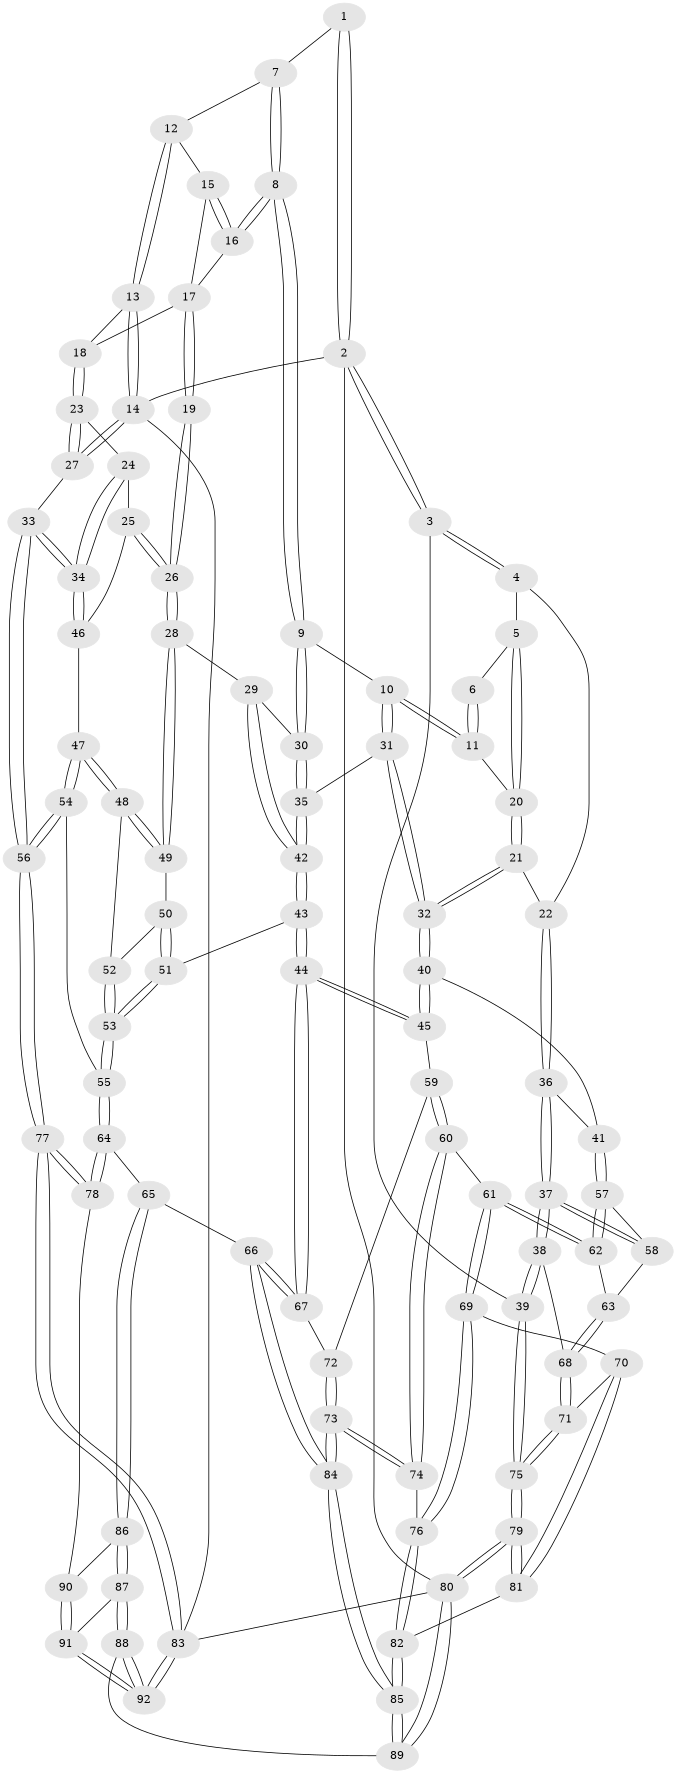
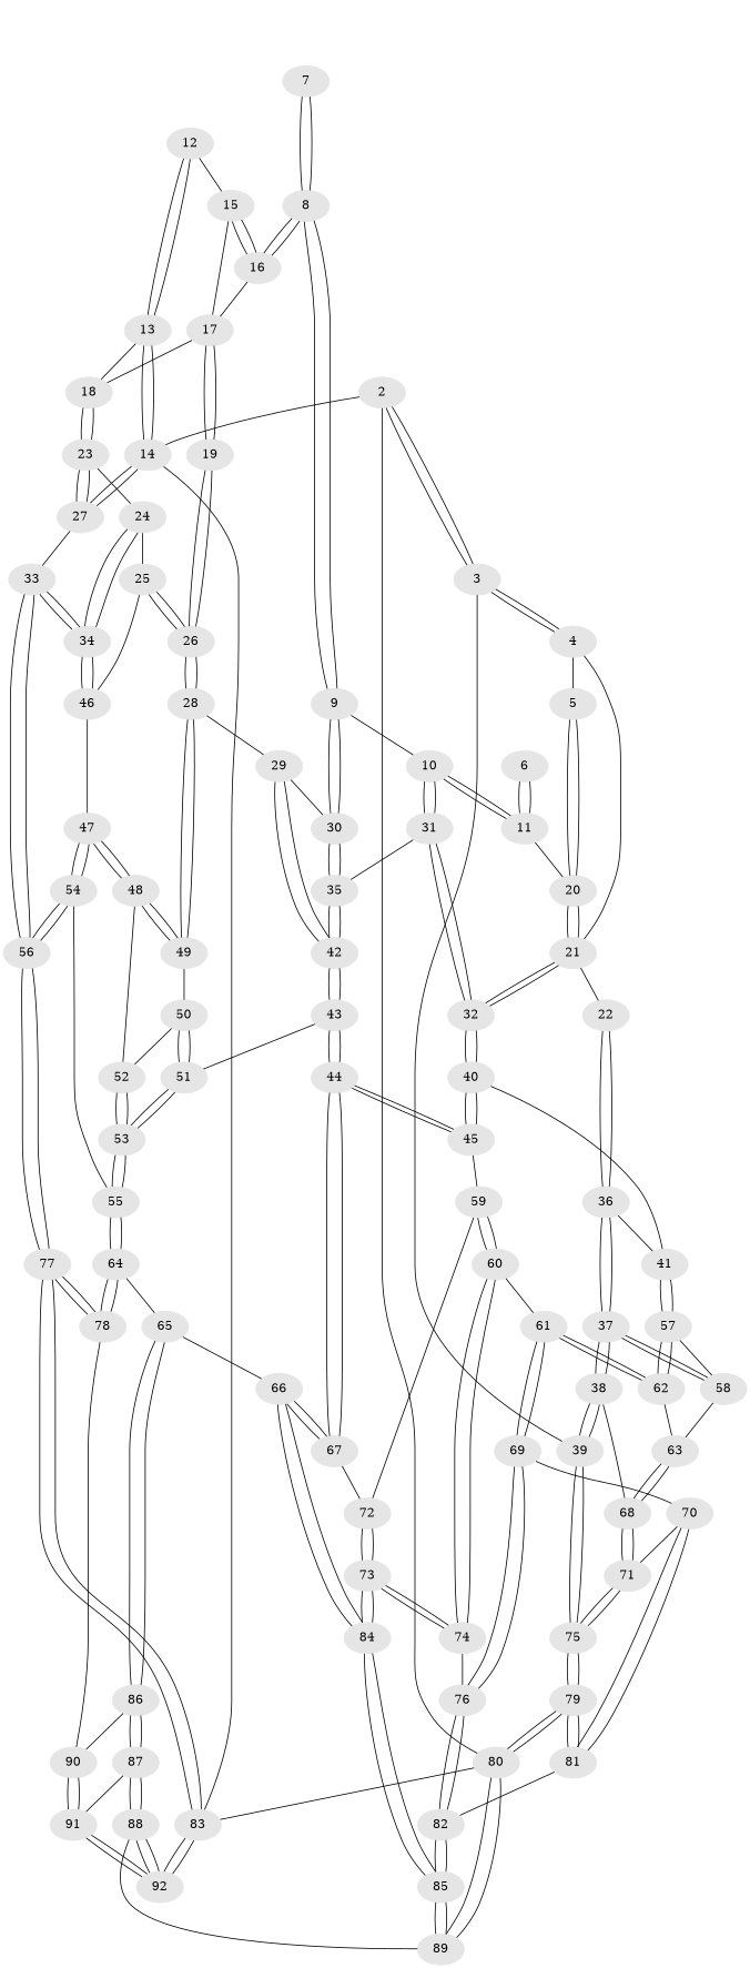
  graph {
    node [color=gray90 style=filled]
-   1
    2
    7
    3
    14
    80
    8
    12
    4
    39
    27
    83
    89
    5
    22
    75
    6
    20
    36
    11
    21
    9
    16
    13
    15
    10
    30
    17
    31
    35
    32
    18
    23
    33
    92
    19
    26
    24
    28
    40
    37
    41
    25
    34
    46
    47
    29
    49
    56
    42
    50
    43
    45
    77
    38
    58
    57
    68
    63
    71
    79
    59
    62
    44
    51
    67
    53
    72
    60
    48
    54
    52
    55
    64
    65
    78
    61
    74
    73
    69
    76
    70
    66
    86
    90
    84
    87
    85
    81
    82
    91
    88
-   1 -- 2
-   1 -- 2
-   1 -- 7
    2 -- 3
    2 -- 3
    2 -- 14
    2 -- 80
    7 -- 8
    7 -- 8
-   7 -- 12
    3 -- 4
    3 -- 4
    3 -- 39
    14 -- 27
    14 -- 27
    14 -- 83
    80 -- 83
    80 -- 89
    80 -- 89
    8 -- 9
    8 -- 9
    8 -- 16
    8 -- 16
    12 -- 13
    12 -- 13
    12 -- 15
    4 -- 5
-   4 -- 22
+   4 -- 21
    39 -- 75
    39 -- 75
    27 -- 33
    83 -- 92
    83 -- 92
-   5 -- 6
    5 -- 20
    5 -- 20
    22 -- 36
    22 -- 36
    75 -- 79
    75 -- 79
    6 -- 11
    6 -- 11
    20 -- 21
    20 -- 21
    36 -- 37
    36 -- 37
    36 -- 41
    11 -- 20
    21 -- 22
    21 -- 32
    21 -- 32
    9 -- 10
    9 -- 30
    9 -- 30
    16 -- 17
    13 -- 14
    13 -- 14
    13 -- 18
    15 -- 16
    15 -- 16
    15 -- 17
    10 -- 11
    10 -- 11
    10 -- 31
    10 -- 31
    30 -- 35
    30 -- 35
    17 -- 18
    17 -- 19
    17 -- 19
    31 -- 35
    31 -- 32
    31 -- 32
    35 -- 42
    35 -- 42
    32 -- 40
    32 -- 40
    18 -- 23
    18 -- 23
    23 -- 27
    23 -- 27
    23 -- 24
    33 -- 34
    33 -- 34
    33 -- 56
    33 -- 56
    19 -- 26
    19 -- 26
    26 -- 28
    26 -- 28
    24 -- 25
    24 -- 34
    24 -- 34
    28 -- 29
    28 -- 49
    28 -- 49
    40 -- 41
    40 -- 45
    40 -- 45
    37 -- 38
    37 -- 38
    37 -- 58
    37 -- 58
    41 -- 57
    41 -- 57
    25 -- 26
    25 -- 26
    25 -- 46
    34 -- 46
    34 -- 46
    46 -- 47
    47 -- 48
    47 -- 48
    47 -- 54
    47 -- 54
    29 -- 30
    29 -- 42
    29 -- 42
    49 -- 50
    56 -- 77
    56 -- 77
    42 -- 43
    42 -- 43
    50 -- 51
    50 -- 51
    50 -- 52
    43 -- 44
    43 -- 44
    43 -- 51
    45 -- 59
    77 -- 83
    77 -- 83
    77 -- 78
    77 -- 78
    38 -- 39
    38 -- 39
    38 -- 68
    58 -- 63
    57 -- 58
    57 -- 62
    57 -- 62
    68 -- 71
    68 -- 71
    63 -- 68
    63 -- 68
    71 -- 75
    71 -- 75
    79 -- 80
    79 -- 80
    79 -- 81
    79 -- 81
    59 -- 72
    59 -- 60
    59 -- 60
    62 -- 63
    44 -- 45
    44 -- 45
    44 -- 67
    44 -- 67
    51 -- 53
    51 -- 53
    67 -- 72
    53 -- 55
    53 -- 55
    72 -- 73
    72 -- 73
    60 -- 61
    60 -- 74
    60 -- 74
    48 -- 49
    48 -- 49
    48 -- 52
    54 -- 56
    54 -- 56
    54 -- 55
    52 -- 53
    52 -- 53
    55 -- 64
    55 -- 64
    64 -- 65
    64 -- 78
    64 -- 78
    65 -- 66
    65 -- 86
    65 -- 86
    78 -- 90
    61 -- 62
    61 -- 62
    61 -- 69
    61 -- 69
    74 -- 76
    73 -- 74
    73 -- 74
    73 -- 84
    73 -- 84
    69 -- 76
    69 -- 76
    69 -- 70
    76 -- 82
    76 -- 82
    70 -- 71
    70 -- 81
    70 -- 81
    66 -- 67
    66 -- 67
    66 -- 84
    66 -- 84
    86 -- 90
    86 -- 87
    86 -- 87
    90 -- 91
    90 -- 91
    84 -- 85
    84 -- 85
    87 -- 91
    87 -- 88
    87 -- 88
    85 -- 89
    85 -- 89
    81 -- 82
    82 -- 85
    82 -- 85
    91 -- 92
    91 -- 92
    88 -- 89
    88 -- 92
    88 -- 92
  }
